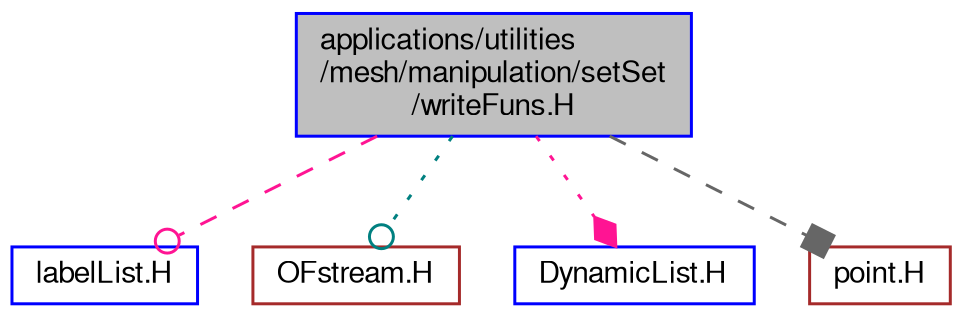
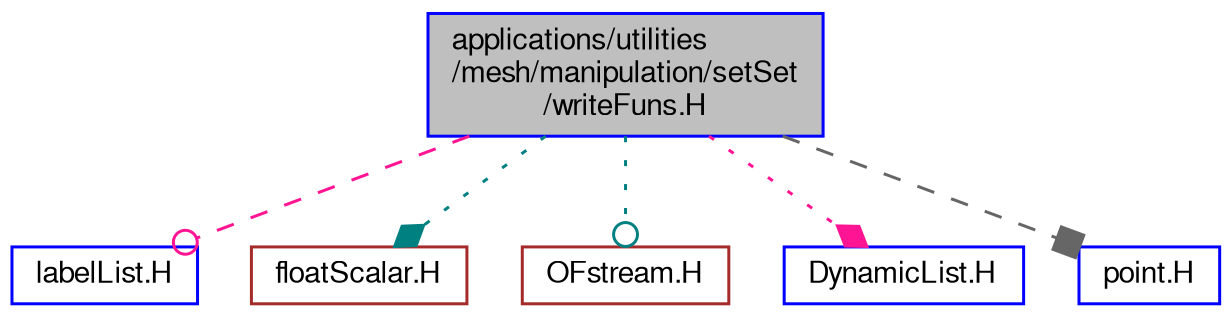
  digraph {
    node [color=blue fontname=FreeSans fontsize=10 shape=record]
    edge [arrowhead=odot color=deeppink fontname=FreeSans fontsize=10 labelfontname=FreeSans labelfontsize=10 style=dotted]
    n1 [fillcolor=grey75 fontcolor=black height=0.2 label="applications/utilities\l/mesh/manipulation/setSet\l/writeFuns.H" style=filled width=0.4]
    n2 [height=0.2 label="labelList.H" width=0.4]
+   n3 [color=brown height=0.2 label="floatScalar.H" width=0.4]
    n4 [color=brown height=0.2 label="OFstream.H" width=0.4]
    n5 [height=0.2 label="DynamicList.H" width=0.4]
-   n6 [color=brown height=0.2 label="point.H" width=0.4]
+   n6 [height=0.2 label="point.H" width=0.4]
    n1 -> n2 [style=dashed]
+   n1 -> n3 [arrowhead=diamond color=teal]
    n1 -> n4 [color=teal]
    n1 -> n5 [arrowhead=diamond]
    n1 -> n6 [arrowhead=box color=gray40 style=dashed]
  }
